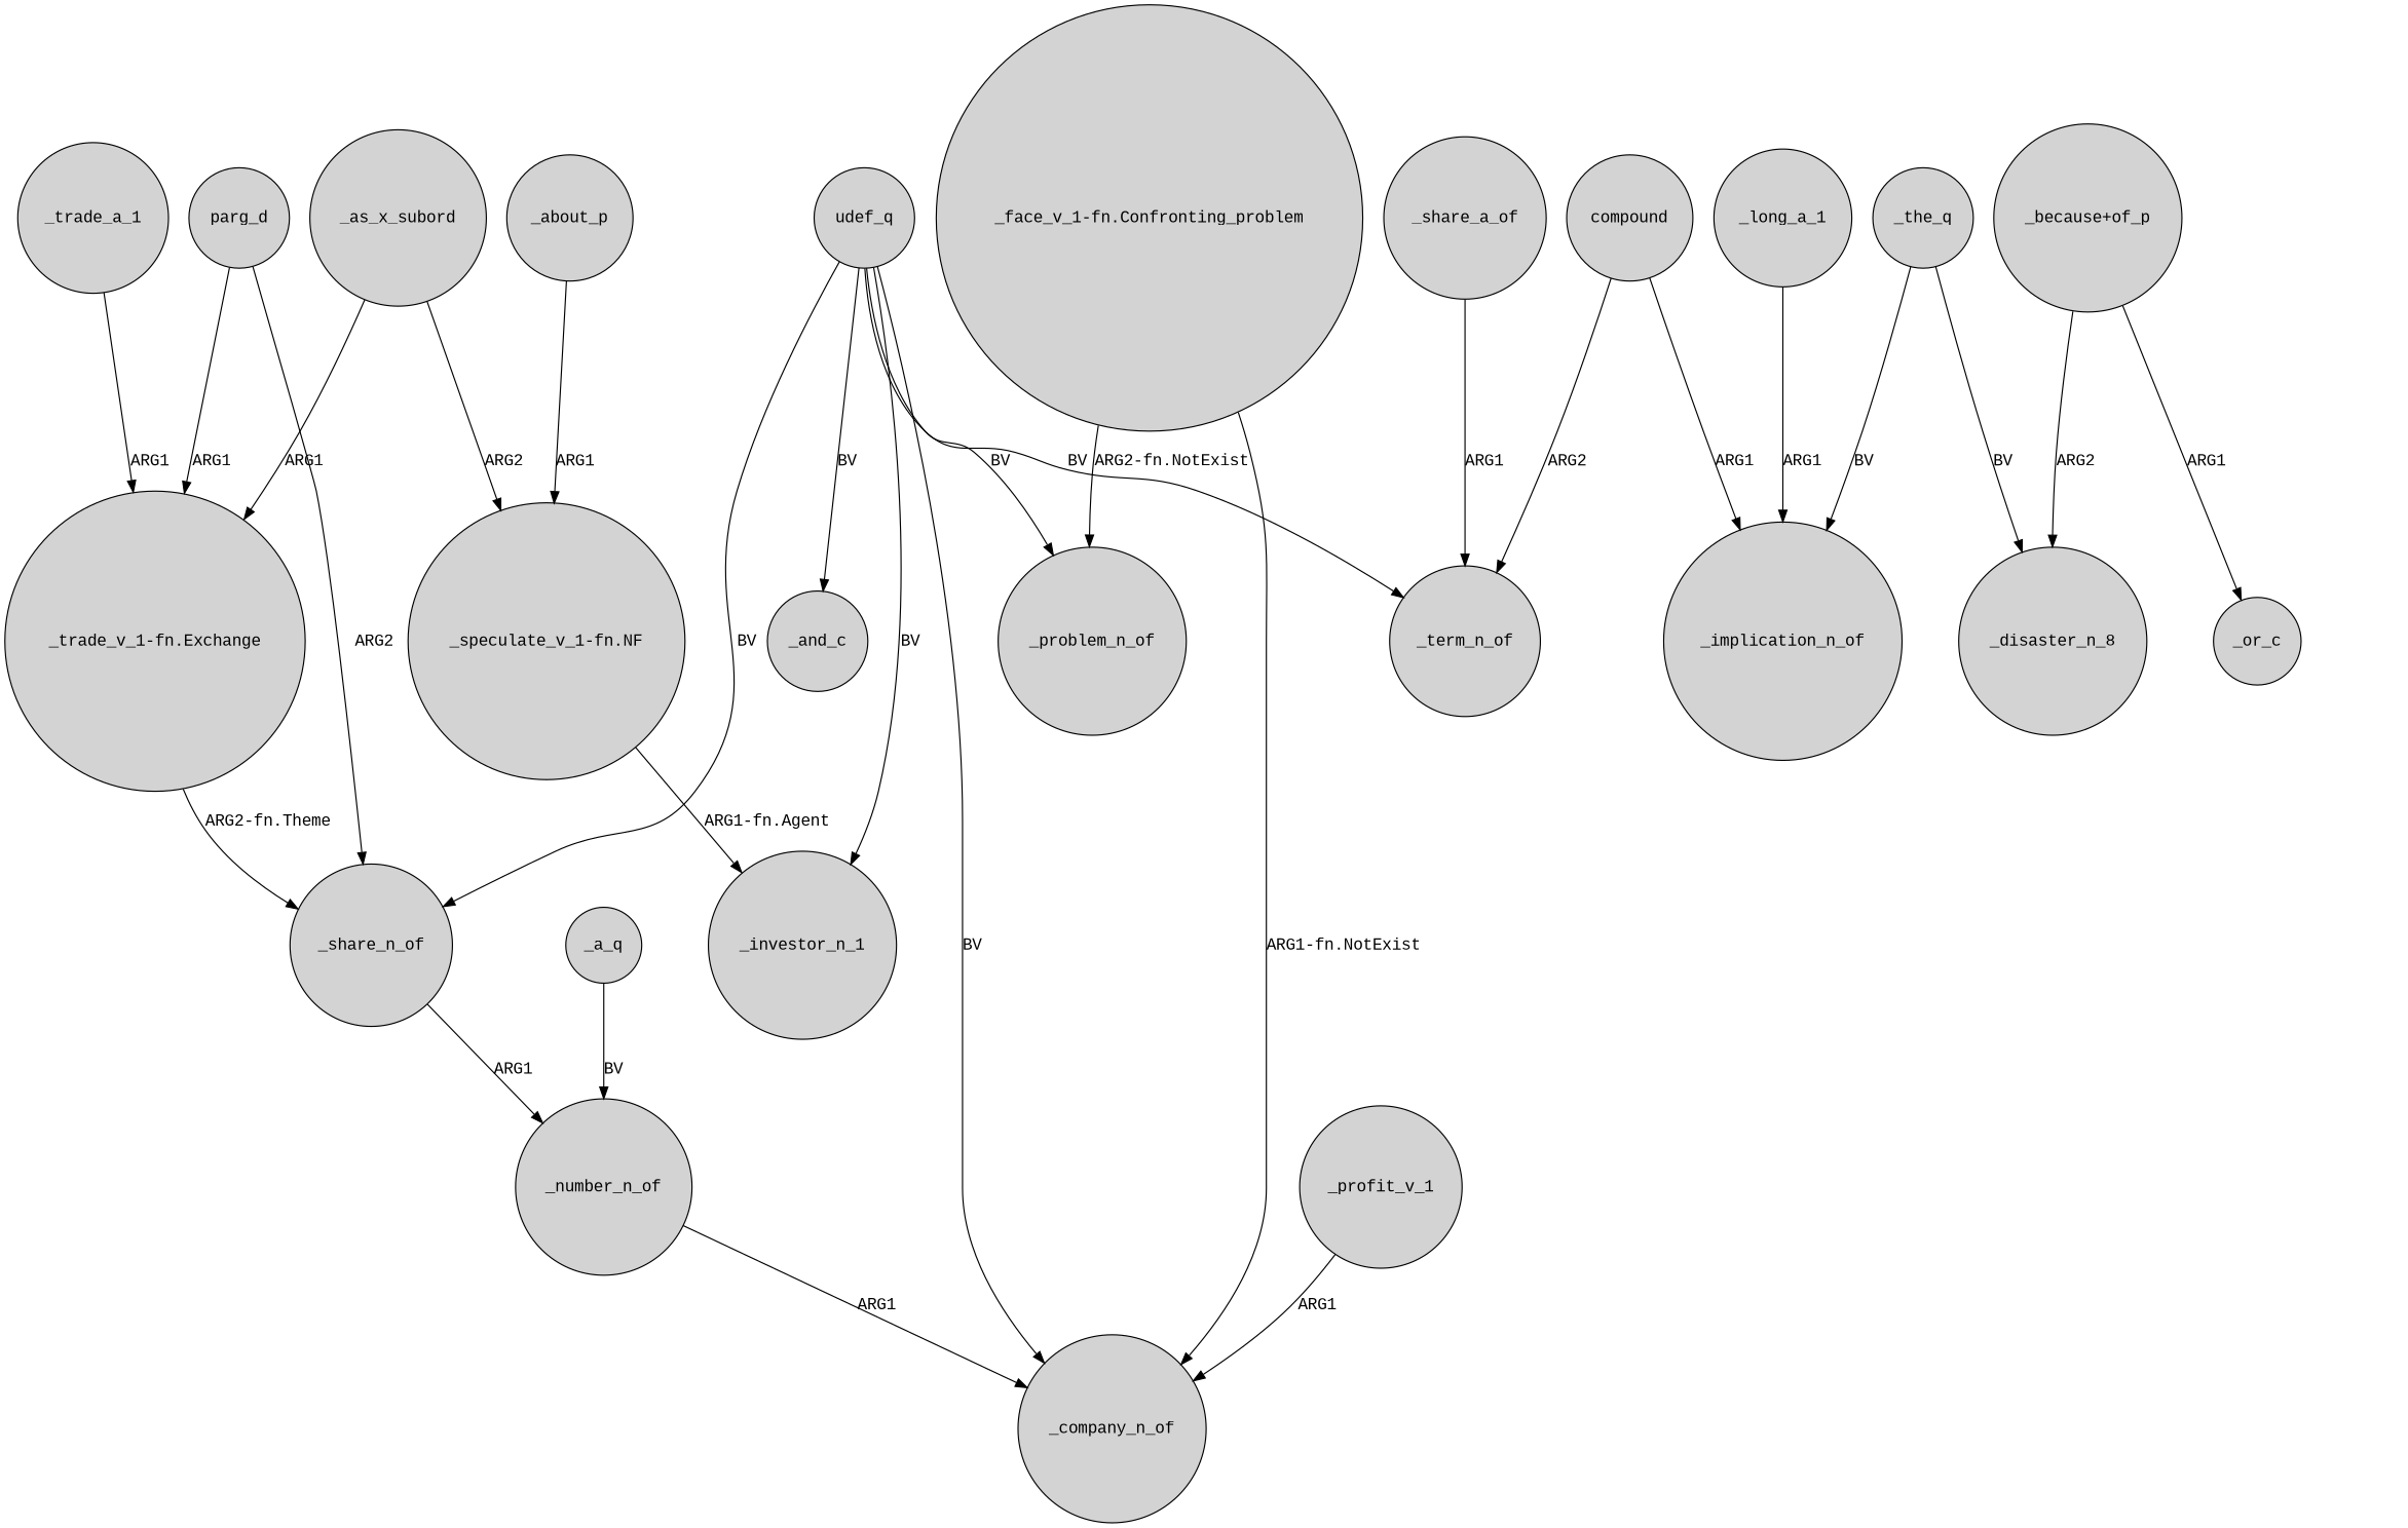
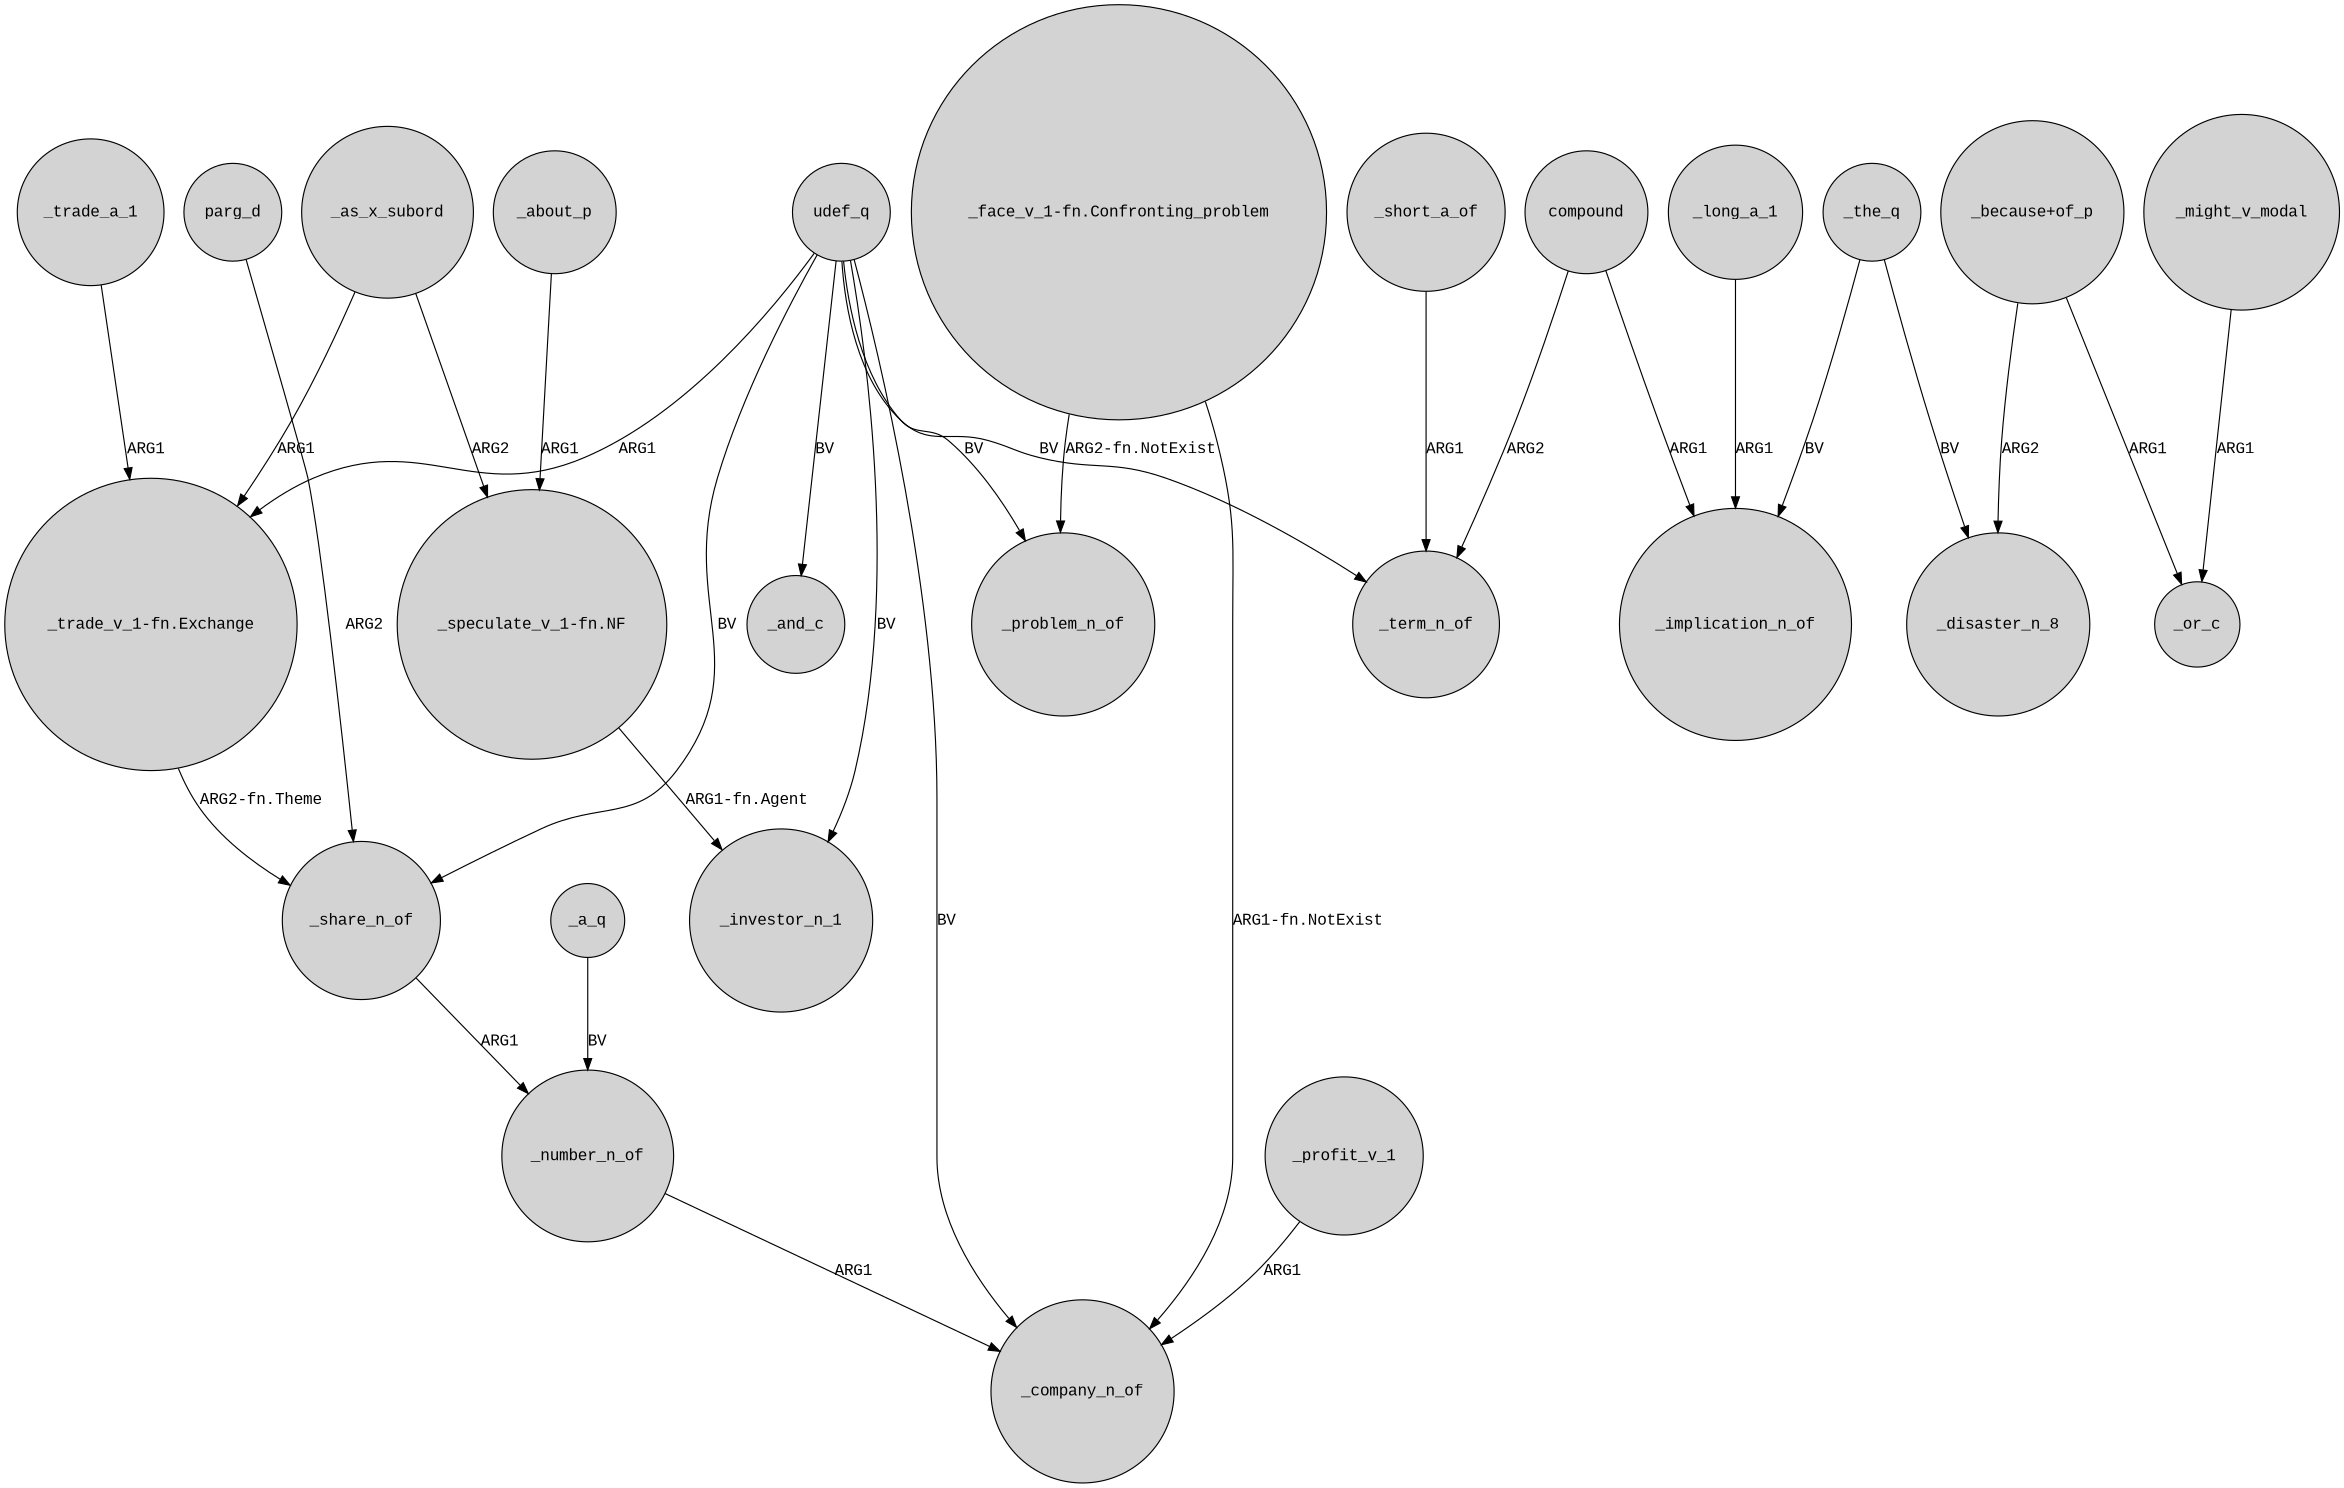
  digraph {
    fontname="Liberation Mono"
    node [fontname="Liberation Mono" shape=circle style=filled]
    edge [fontname="Liberation Mono"]
    n1 [label=_trade_a_1]
    "_trade_v_1-fn.Exchange"
    _share_n_of
    _number_n_of
    compound
    _implication_n_of
    _term_n_of
    _the_q
    n9 [label=_disaster_n_8]
    _a_q
    _company_n_of
    parg_d
    udef_q
    _investor_n_1
    _problem_n_of
    _and_c
    _as_x_subord
    "_speculate_v_1-fn.NF"
    "_because+of_p"
    _or_c
    "_face_v_1-fn.Confronting_problem"
-   _short_a_of [label=_share_a_of]
+   _short_a_of
    _profit_v_1
    _about_p
    _long_a_1
+   _might_v_modal
    n1 -> "_trade_v_1-fn.Exchange" [label=ARG1]
    "_trade_v_1-fn.Exchange" -> _share_n_of [label="ARG2-fn.Theme"]
    _share_n_of -> _number_n_of [label=ARG1]
    _number_n_of -> _company_n_of [label=ARG1]
    compound -> _implication_n_of [label=ARG1]
    compound -> _term_n_of [label=ARG2]
    _the_q -> _implication_n_of [label=BV]
    _the_q -> n9 [label=BV]
    _a_q -> _number_n_of [label=BV]
-   parg_d -> "_trade_v_1-fn.Exchange" [label=ARG1]
+   udef_q -> "_trade_v_1-fn.Exchange" [label=ARG1]
    parg_d -> _share_n_of [label=ARG2]
    udef_q -> _share_n_of [label=BV]
    udef_q -> _term_n_of [label=BV]
    udef_q -> _company_n_of [label=BV]
    udef_q -> _investor_n_1 [label=BV]
    udef_q -> _problem_n_of [label=BV]
    udef_q -> _and_c [label=BV]
    _as_x_subord -> "_trade_v_1-fn.Exchange" [label=ARG1]
    _as_x_subord -> "_speculate_v_1-fn.NF" [label=ARG2]
    "_speculate_v_1-fn.NF" -> _investor_n_1 [label="ARG1-fn.Agent"]
    "_because+of_p" -> n9 [label=ARG2]
    "_because+of_p" -> _or_c [label=ARG1]
    "_face_v_1-fn.Confronting_problem" -> _company_n_of [label="ARG1-fn.NotExist"]
    "_face_v_1-fn.Confronting_problem" -> _problem_n_of [label="ARG2-fn.NotExist"]
    _short_a_of -> _term_n_of [label=ARG1]
    _profit_v_1 -> _company_n_of [label=ARG1]
    _about_p -> "_speculate_v_1-fn.NF" [label=ARG1]
    _long_a_1 -> _implication_n_of [label=ARG1]
+   _might_v_modal -> _or_c [label=ARG1]
  }
